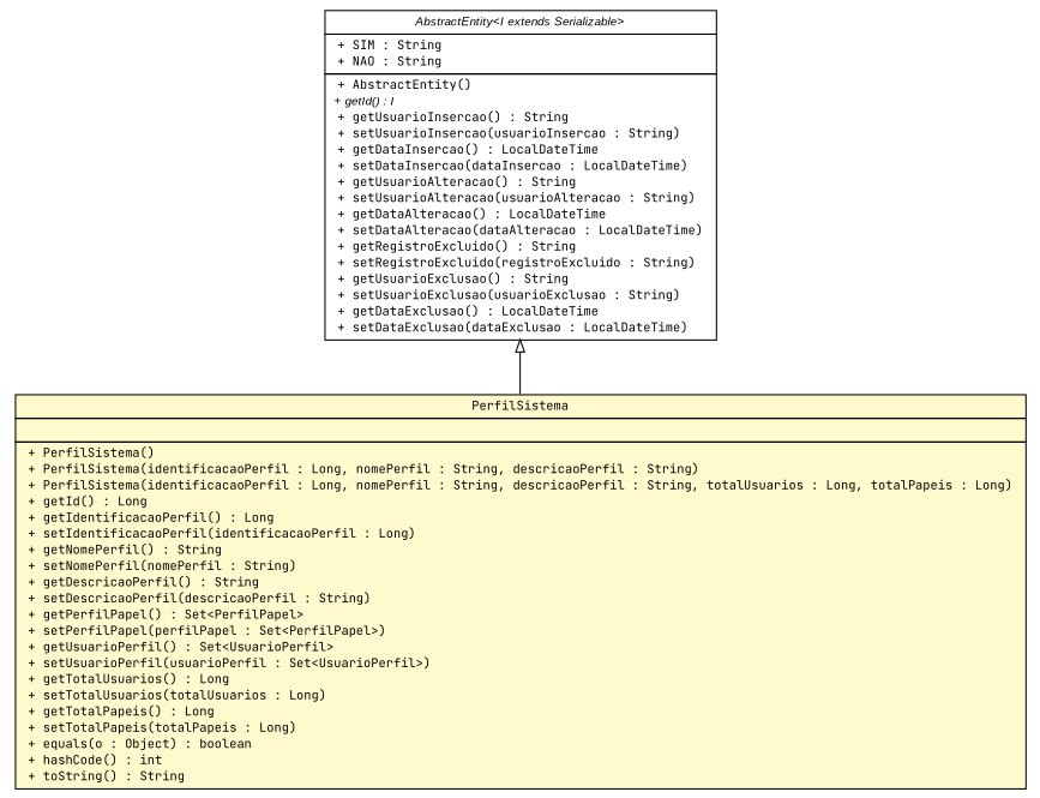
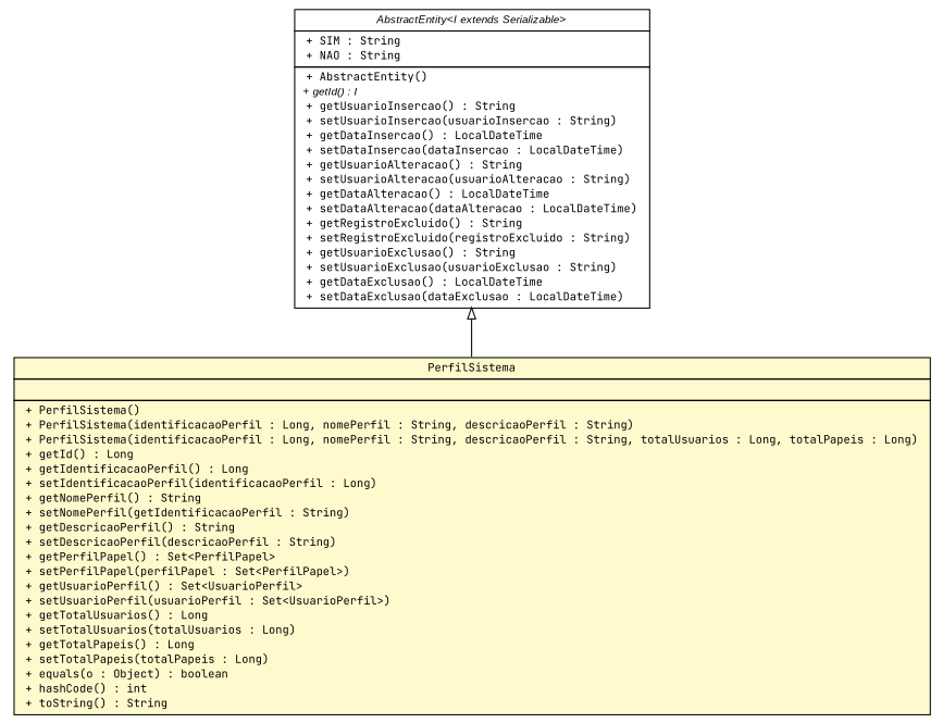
  digraph {
    nodesep=0.25
    ranksep=0.5
    fontname="JetBrains Mono"
    node [fontcolor=black fontname="JetBrains Mono" fontsize=10.0 shape=plaintext]
    n1 [label=<<table title="br.gov.to.sefaz.persistence.entity.AbstractEntity" border="0" cellborder="1" cellspacing="0" cellpadding="2" port="p" href="../../../persistence/entity/AbstractEntity.html"> 		<tr><td><table border="0" cellspacing="0" cellpadding="1"> <tr><td align="center" balign="center"><font face="arial italic"> AbstractEntity&lt;I extends Serializable&gt; </font></td></tr> 		</table></td></tr> 		<tr><td><table border="0" cellspacing="0" cellpadding="1"> <tr><td align="left" balign="left"> + SIM : String </td></tr> <tr><td align="left" balign="left"> + NAO : String </td></tr> 		</table></td></tr> 		<tr><td><table border="0" cellspacing="0" cellpadding="1"> <tr><td align="left" balign="left"> + AbstractEntity() </td></tr> <tr><td align="left" balign="left"><font face="arial italic" point-size="10.0"> + getId() : I </font></td></tr> <tr><td align="left" balign="left"> + getUsuarioInsercao() : String </td></tr> <tr><td align="left" balign="left"> + setUsuarioInsercao(usuarioInsercao : String) </td></tr> <tr><td align="left" balign="left"> + getDataInsercao() : LocalDateTime </td></tr> <tr><td align="left" balign="left"> + setDataInsercao(dataInsercao : LocalDateTime) </td></tr> <tr><td align="left" balign="left"> + getUsuarioAlteracao() : String </td></tr> <tr><td align="left" balign="left"> + setUsuarioAlteracao(usuarioAlteracao : String) </td></tr> <tr><td align="left" balign="left"> + getDataAlteracao() : LocalDateTime </td></tr> <tr><td align="left" balign="left"> + setDataAlteracao(dataAlteracao : LocalDateTime) </td></tr> <tr><td align="left" balign="left"> + getRegistroExcluido() : String </td></tr> <tr><td align="left" balign="left"> + setRegistroExcluido(registroExcluido : String) </td></tr> <tr><td align="left" balign="left"> + getUsuarioExclusao() : String </td></tr> <tr><td align="left" balign="left"> + setUsuarioExclusao(usuarioExclusao : String) </td></tr> <tr><td align="left" balign="left"> + getDataExclusao() : LocalDateTime </td></tr> <tr><td align="left" balign="left"> + setDataExclusao(dataExclusao : LocalDateTime) </td></tr> 		</table></td></tr> 		</table>>]
-   n2 [label=<<table title="br.gov.to.sefaz.seg.persistence.entity.PerfilSistema" border="0" cellborder="1" cellspacing="0" cellpadding="2" port="p" bgcolor="lemonChiffon" href="./PerfilSistema.html"> 		<tr><td><table border="0" cellspacing="0" cellpadding="1"> <tr><td align="center" balign="center"> PerfilSistema </td></tr> 		</table></td></tr> 		<tr><td><table border="0" cellspacing="0" cellpadding="1"> <tr><td align="left" balign="left">  </td></tr> 		</table></td></tr> 		<tr><td><table border="0" cellspacing="0" cellpadding="1"> <tr><td align="left" balign="left"> + PerfilSistema() </td></tr> <tr><td align="left" balign="left"> + PerfilSistema(identificacaoPerfil : Long, nomePerfil : String, descricaoPerfil : String) </td></tr> <tr><td align="left" balign="left"> + PerfilSistema(identificacaoPerfil : Long, nomePerfil : String, descricaoPerfil : String, totalUsuarios : Long, totalPapeis : Long) </td></tr> <tr><td align="left" balign="left"> + getId() : Long </td></tr> <tr><td align="left" balign="left"> + getIdentificacaoPerfil() : Long </td></tr> <tr><td align="left" balign="left"> + setIdentificacaoPerfil(identificacaoPerfil : Long) </td></tr> <tr><td align="left" balign="left"> + getNomePerfil() : String </td></tr> <tr><td align="left" balign="left"> + setNomePerfil(nomePerfil : String) </td></tr> <tr><td align="left" balign="left"> + getDescricaoPerfil() : String </td></tr> <tr><td align="left" balign="left"> + setDescricaoPerfil(descricaoPerfil : String) </td></tr> <tr><td align="left" balign="left"> + getPerfilPapel() : Set&lt;PerfilPapel&gt; </td></tr> <tr><td align="left" balign="left"> + setPerfilPapel(perfilPapel : Set&lt;PerfilPapel&gt;) </td></tr> <tr><td align="left" balign="left"> + getUsuarioPerfil() : Set&lt;UsuarioPerfil&gt; </td></tr> <tr><td align="left" balign="left"> + setUsuarioPerfil(usuarioPerfil : Set&lt;UsuarioPerfil&gt;) </td></tr> <tr><td align="left" balign="left"> + getTotalUsuarios() : Long </td></tr> <tr><td align="left" balign="left"> + setTotalUsuarios(totalUsuarios : Long) </td></tr> <tr><td align="left" balign="left"> + getTotalPapeis() : Long </td></tr> <tr><td align="left" balign="left"> + setTotalPapeis(totalPapeis : Long) </td></tr> <tr><td align="left" balign="left"> + equals(o : Object) : boolean </td></tr> <tr><td align="left" balign="left"> + hashCode() : int </td></tr> <tr><td align="left" balign="left"> + toString() : String </td></tr> 		</table></td></tr> 		</table>>]
+   n2 [label=<<table title="br.gov.to.sefaz.seg.persistence.entity.PerfilSistema" border="0" cellborder="1" cellspacing="0" cellpadding="2" port="p" bgcolor="lemonChiffon" href="./PerfilSistema.html"> 		<tr><td><table border="0" cellspacing="0" cellpadding="1"> <tr><td align="center" balign="center"> PerfilSistema </td></tr> 		</table></td></tr> 		<tr><td><table border="0" cellspacing="0" cellpadding="1"> <tr><td align="left" balign="left">  </td></tr> 		</table></td></tr> 		<tr><td><table border="0" cellspacing="0" cellpadding="1"> <tr><td align="left" balign="left"> + PerfilSistema() </td></tr> <tr><td align="left" balign="left"> + PerfilSistema(identificacaoPerfil : Long, nomePerfil : String, descricaoPerfil : String) </td></tr> <tr><td align="left" balign="left"> + PerfilSistema(identificacaoPerfil : Long, nomePerfil : String, descricaoPerfil : String, totalUsuarios : Long, totalPapeis : Long) </td></tr> <tr><td align="left" balign="left"> + getId() : Long </td></tr> <tr><td align="left" balign="left"> + getIdentificacaoPerfil() : Long </td></tr> <tr><td align="left" balign="left"> + setIdentificacaoPerfil(identificacaoPerfil : Long) </td></tr> <tr><td align="left" balign="left"> + getNomePerfil() : String </td></tr> <tr><td align="left" balign="left"> + setNomePerfil(getIdentificacaoPerfil : String) </td></tr> <tr><td align="left" balign="left"> + getDescricaoPerfil() : String </td></tr> <tr><td align="left" balign="left"> + setDescricaoPerfil(descricaoPerfil : String) </td></tr> <tr><td align="left" balign="left"> + getPerfilPapel() : Set&lt;PerfilPapel&gt; </td></tr> <tr><td align="left" balign="left"> + setPerfilPapel(perfilPapel : Set&lt;PerfilPapel&gt;) </td></tr> <tr><td align="left" balign="left"> + getUsuarioPerfil() : Set&lt;UsuarioPerfil&gt; </td></tr> <tr><td align="left" balign="left"> + setUsuarioPerfil(usuarioPerfil : Set&lt;UsuarioPerfil&gt;) </td></tr> <tr><td align="left" balign="left"> + getTotalUsuarios() : Long </td></tr> <tr><td align="left" balign="left"> + setTotalUsuarios(totalUsuarios : Long) </td></tr> <tr><td align="left" balign="left"> + getTotalPapeis() : Long </td></tr> <tr><td align="left" balign="left"> + setTotalPapeis(totalPapeis : Long) </td></tr> <tr><td align="left" balign="left"> + equals(o : Object) : boolean </td></tr> <tr><td align="left" balign="left"> + hashCode() : int </td></tr> <tr><td align="left" balign="left"> + toString() : String </td></tr> 		</table></td></tr> 		</table>>]
    n1 -> n2 [arrowtail=empty dir=back fontname="JetBrains Mono" fontsize=10 headport=p labelfontname=arial labelfontsize=10 tailport=p]
  }
